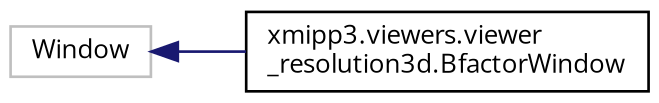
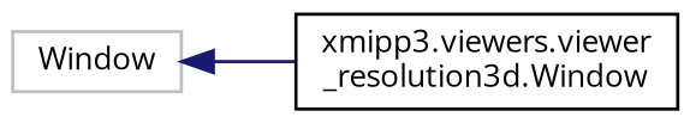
  digraph {
    rankdir=LR
    fontname="Open Sans"
    node [fillcolor=white fontname="Open Sans" fontsize=10 shape=record style=filled]
    n1 [color=grey75 height=0.2 label=Window width=0.4]
-   n2 [color=black height=0.2 label="xmipp3.viewers.viewer\l_resolution3d.BfactorWindow" width=0.4]
+   n2 [color=black height=0.2 label="xmipp3.viewers.viewer\l_resolution3d.Window" width=0.4]
    n1 -> n2 [color=midnightblue dir=back fontname="Open Sans" fontsize=10 labelfontname=Helvetica labelfontsize=10 style=solid]
  }
